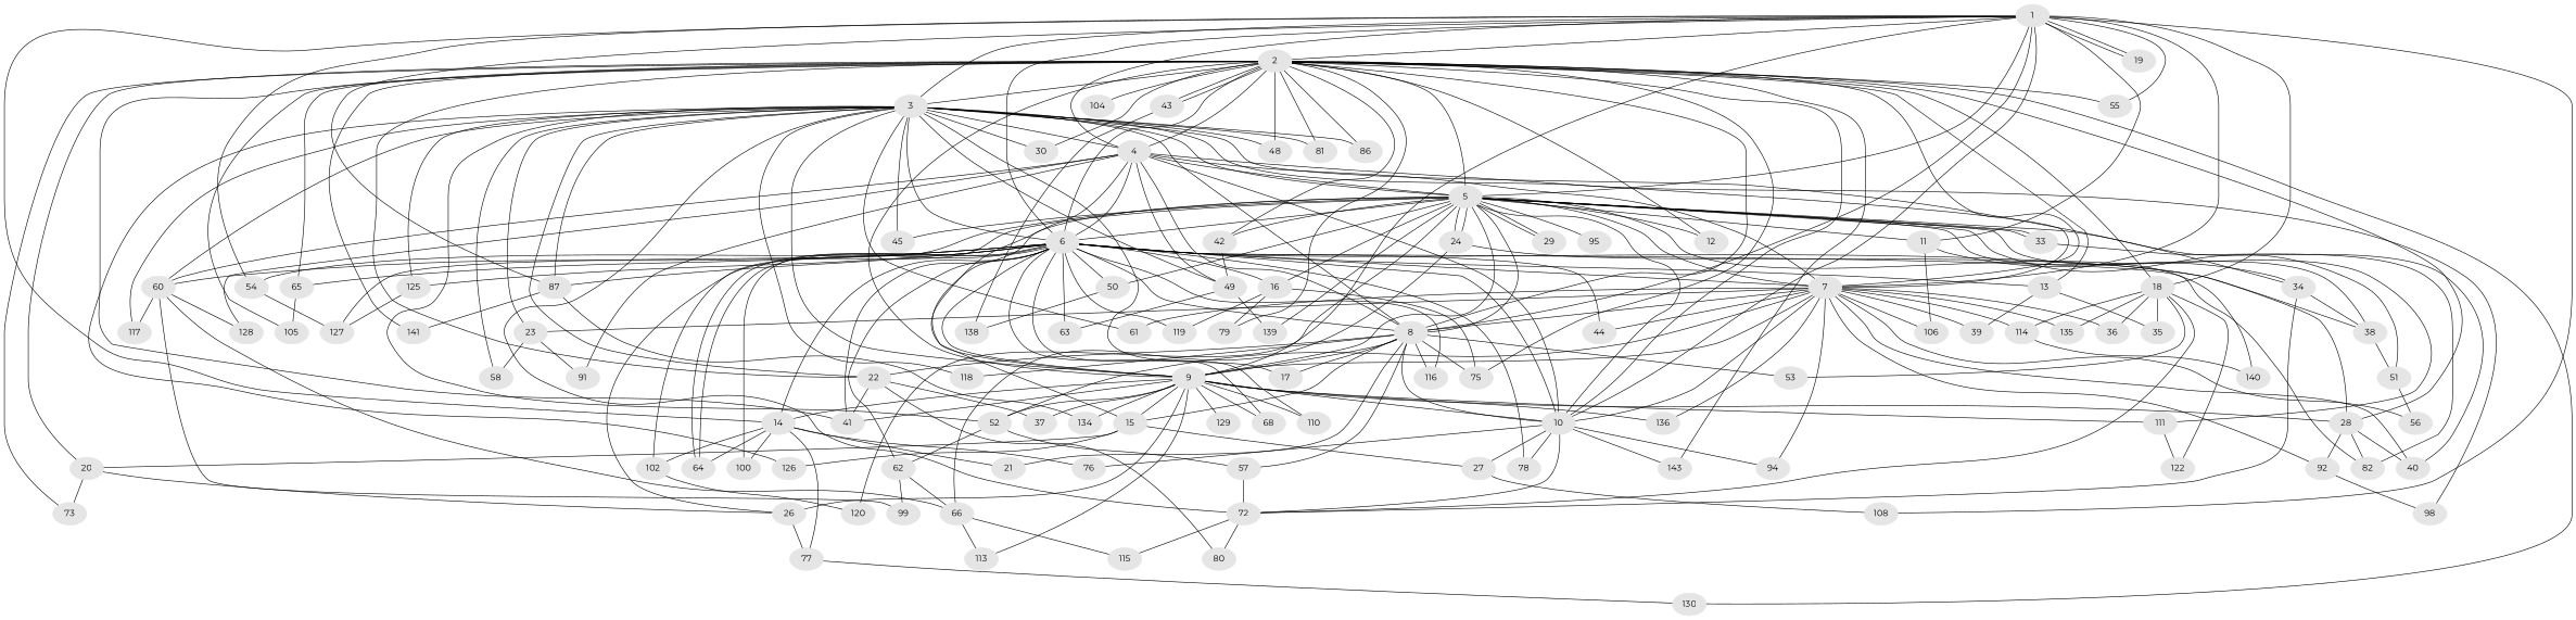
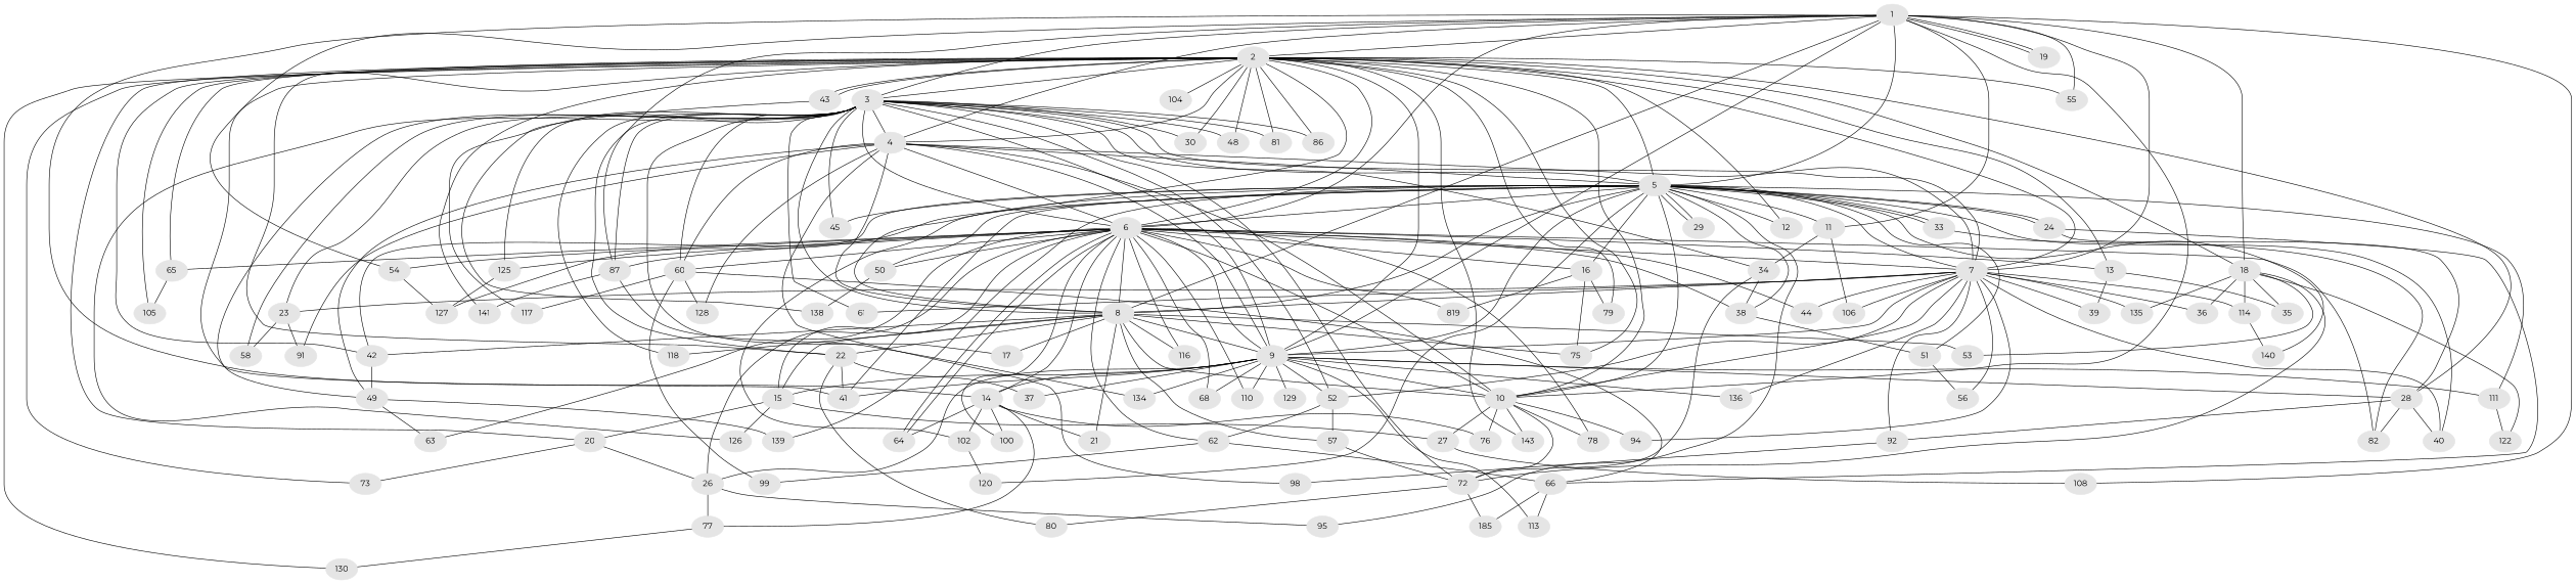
  graph {
    fontname=Montserrat
    node [color=gray90 fontname=Montserrat style=filled]
    edge [fontname=Montserrat]
    1 [super="+25"]
    2 [super="+84"]
    3 [super="+47"]
    4 [super="+85"]
    5 [super="+69"]
    6 [super="+70"]
    7 [super="+133"]
    8 [super="+67"]
    9 [super="+89"]
    10 [super="+31"]
    11
    14 [super="+32"]
    18 [super="+112"]
    19
    54
    55
    87 [super="+93"]
    108
    12
    13
    20
    22
    28
    30 [super="+59"]
    41 [super="+88"]
    42 [super="+124"]
    43
    48
    65
    73
    75 [super="+121"]
    79
    81
    86
    104
    105
    130
    141
    143
    17
    23 [super="+90"]
    34
    45
    49 [super="+103"]
    52 [super="+137"]
    58
    60 [super="+74"]
    61
    72 [super="+97"]
    117
    118
    125
    126
    91
    98
    128
    16 [super="+131"]
    24
    29
    33
    38 [super="+96"]
    40
    50 [super="+71"]
    51
    95
    102
    111
    120
    127 [super="+142"]
    139
    140
    15 [super="+101"]
    26 [super="+46"]
    44
    62
    63
    64 [super="+132"]
    68
    78
    82 [super="+83"]
    100
    110
    116
-   119
+   119 [label=819]
    36
    39
    56
    92
    94
    106
    114
    135
    136
    21
    53
    57 [super="+123"]
    37
    113
    129
    134
    27
    76
    77 [super="+107"]
    35
    122
    80
    138
    66 [super="+109"]
    99
-   115
+   115 [label=185]
    1 -- 2
    1 -- 3
    1 -- 4
    1 -- 5
    1 -- 6
    1 -- 7 [weight=2]
    1 -- 8
    1 -- 9
    1 -- 10
    1 -- 11
    1 -- 14
    1 -- 18
    1 -- 19
    1 -- 19
    1 -- 54
    1 -- 55
    1 -- 87
    1 -- 108
    2 -- 3
    2 -- 4
    2 -- 5
    2 -- 6
    2 -- 7
    2 -- 8
    2 -- 9
    2 -- 10
    2 -- 18
    2 -- 55
    2 -- 12
    2 -- 13
    2 -- 20
    2 -- 22
    2 -- 28
    2 -- 30 [weight=2]
    2 -- 41
    2 -- 42
    2 -- 43
    2 -- 43
    2 -- 48
    2 -- 65
    2 -- 73
    2 -- 75
    2 -- 79
    2 -- 81
    2 -- 86
    2 -- 104 [weight=2]
    2 -- 105
    2 -- 130
    2 -- 141
    2 -- 143
    3 -- 4 [weight=2]
    3 -- 5
    3 -- 6
    3 -- 7
    3 -- 8
    3 -- 9
    3 -- 87
    3 -- 22
    3 -- 30
    3 -- 48
    3 -- 81
    3 -- 86
    3 -- 17
    3 -- 23
    3 -- 34
    3 -- 45
    3 -- 49
    3 -- 52
    3 -- 58
    3 -- 60
    3 -- 61
    3 -- 72
    3 -- 117
    3 -- 118
    3 -- 125
    3 -- 126
    4 -- 5
    4 -- 6
    4 -- 7
    4 -- 8 [weight=2]
    4 -- 9
    4 -- 10
    4 -- 49
    4 -- 60
    4 -- 91
    4 -- 98
    4 -- 128
    5 -- 6 [weight=2]
    5 -- 7
    5 -- 8
    5 -- 9
    5 -- 10
    5 -- 11
    5 -- 12
    5 -- 41
    5 -- 42
    5 -- 45
    5 -- 16 [weight=2]
    5 -- 24
    5 -- 24
    5 -- 29
    5 -- 29
    5 -- 33
    5 -- 33
    5 -- 38
    5 -- 40
    5 -- 50
    5 -- 51
    5 -- 95
    5 -- 102
    5 -- 111
    5 -- 120
    5 -- 127
    5 -- 139
    5 -- 140
    6 -- 7
    6 -- 8
    6 -- 9
    6 -- 10
    6 -- 14
    6 -- 54
    6 -- 87
    6 -- 13
    6 -- 65
    6 -- 60
    6 -- 125
    6 -- 16
    6 -- 38
    6 -- 50 [weight=2]
    6 -- 15
    6 -- 26
    6 -- 44
    6 -- 62
    6 -- 63
    6 -- 64
    6 -- 64
    6 -- 68
    6 -- 78
    6 -- 82
    6 -- 100
    6 -- 110
    6 -- 116
    6 -- 119
    7 -- 8
    7 -- 9 [weight=2]
    7 -- 10
    7 -- 23
    7 -- 52
    7 -- 61
    7 -- 40
    7 -- 44
    7 -- 36
    7 -- 39
    7 -- 56
    7 -- 92
    7 -- 94
    7 -- 106
    7 -- 114
    7 -- 135
    7 -- 136
    8 -- 9
    8 -- 10
    8 -- 22
+   8 -- 42
    8 -- 75
    8 -- 17
    8 -- 118
    8 -- 15
    8 -- 116
    8 -- 21
    8 -- 53
    8 -- 57
    9 -- 10 [weight=2]
    9 -- 14
    9 -- 28
    9 -- 41
    9 -- 52
    9 -- 111
    9 -- 15
    9 -- 26
    9 -- 68
    9 -- 110
    9 -- 136
    9 -- 37
    9 -- 113
    9 -- 129 [weight=2]
    9 -- 134
    10 -- 143
    10 -- 72
    10 -- 78
    10 -- 94
    10 -- 27
    10 -- 76
    11 -- 34
    11 -- 106
    14 -- 102
    14 -- 64
    14 -- 100
    14 -- 21
    14 -- 76
    14 -- 77
    18 -- 72
    18 -- 36
    18 -- 114
    18 -- 135
    18 -- 53
    18 -- 35
    18 -- 122
    54 -- 127
    87 -- 141
    87 -- 134
    13 -- 39
    13 -- 35
    20 -- 73
    20 -- 26
    22 -- 41
    22 -- 37
    22 -- 80
    28 -- 40
    28 -- 82
    28 -- 92
    42 -- 49
    43 -- 138
    65 -- 105
    23 -- 58
    23 -- 91
    34 -- 72
    34 -- 38
    49 -- 139
    49 -- 63
    52 -- 62
    52 -- 57
    60 -- 117
    60 -- 128
    60 -- 66
    60 -- 99
    72 -- 80
    72 -- 115
    125 -- 127
    16 -- 75
    16 -- 79
    16 -- 119
    24 -- 28
    24 -- 66
    33 -- 82
    38 -- 51
    50 -- 138
    51 -- 56
    102 -- 120
    111 -- 122
    15 -- 20
    15 -- 126
    15 -- 27
+   26 -- 95
    26 -- 77 [weight=2]
    62 -- 66
    62 -- 99
    92 -- 98
    114 -- 140
    57 -- 72
    27 -- 108
    77 -- 130
    66 -- 113
    66 -- 115
  }
